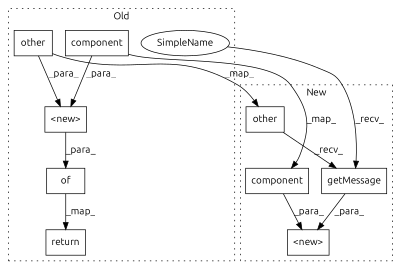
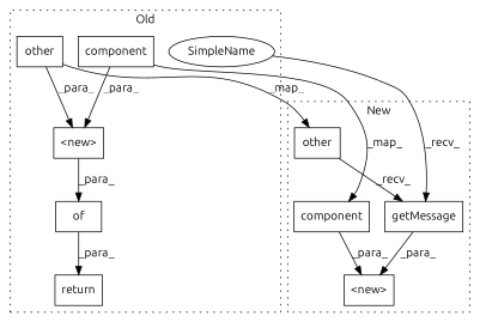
  digraph {
    fontname=Ubuntu
    node [a=32 fontname=Ubuntu l=7 shape=box]
    edge [fontname=Ubuntu]
    n1 [l=11 label=component s=3733]
    n2 [l="4,2" label=of s="3591,3807"]
    n3 [label=other s=3798]
    n4 [a=14 l="51,2" label="<new>" s="3595,3805"]
    n5 [a=41 label=return s=3575]
    n6 [a=42 l=8 label=SimpleName s=3582 shape=ellipse]
    n7 [l=11 label=component s=3606]
    n8 [label=other s=3655]
    n9 [l=12 label=getMessage s=3829]
    n10 [a=14 l="51,2" label="<new>" s="3700,3872"]
    subgraph cluster_1 {
      label=Old
      style=dotted
      n1
      n2
      n3
      n4
      n5
      n6
    }
    subgraph cluster_2 {
      label=New
      style=dotted
      n7
      n8
      n9
      n10
    }
    n1 -> n4 [label=_para_]
    n1 -> n7 [label=_map_]
-   n2 -> n5 [label=_map_]
+   n2 -> n5 [label=_para_]
    n3 -> n4 [label=_para_]
    n3 -> n8 [label=_map_]
    n4 -> n2 [label=_para_]
    n6 -> n9 [label=_recv_]
    n7 -> n10 [label=_para_]
    n8 -> n9 [label=_recv_]
    n9 -> n10 [label=_para_]
  }
